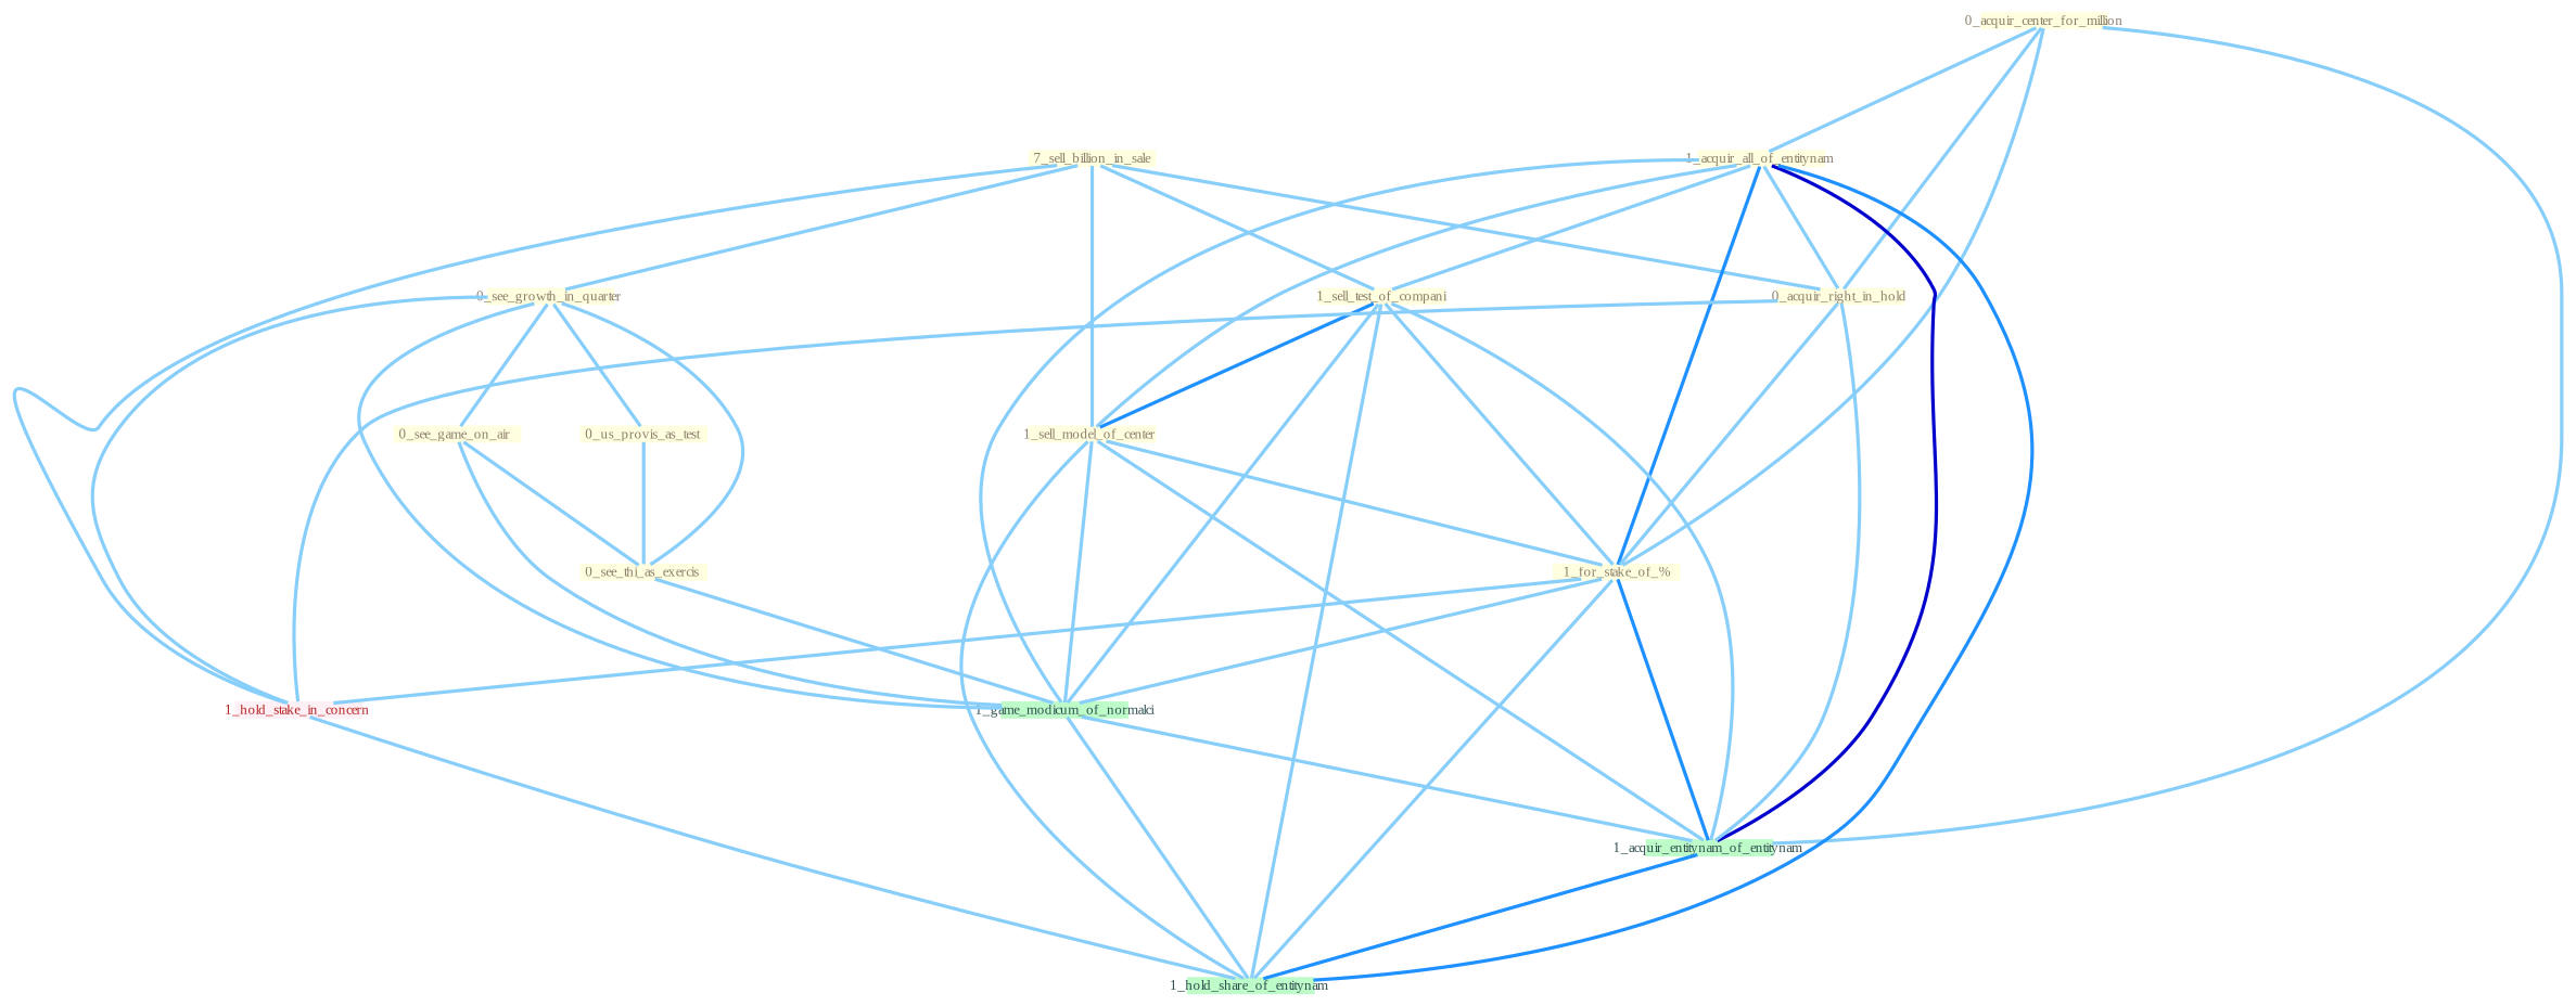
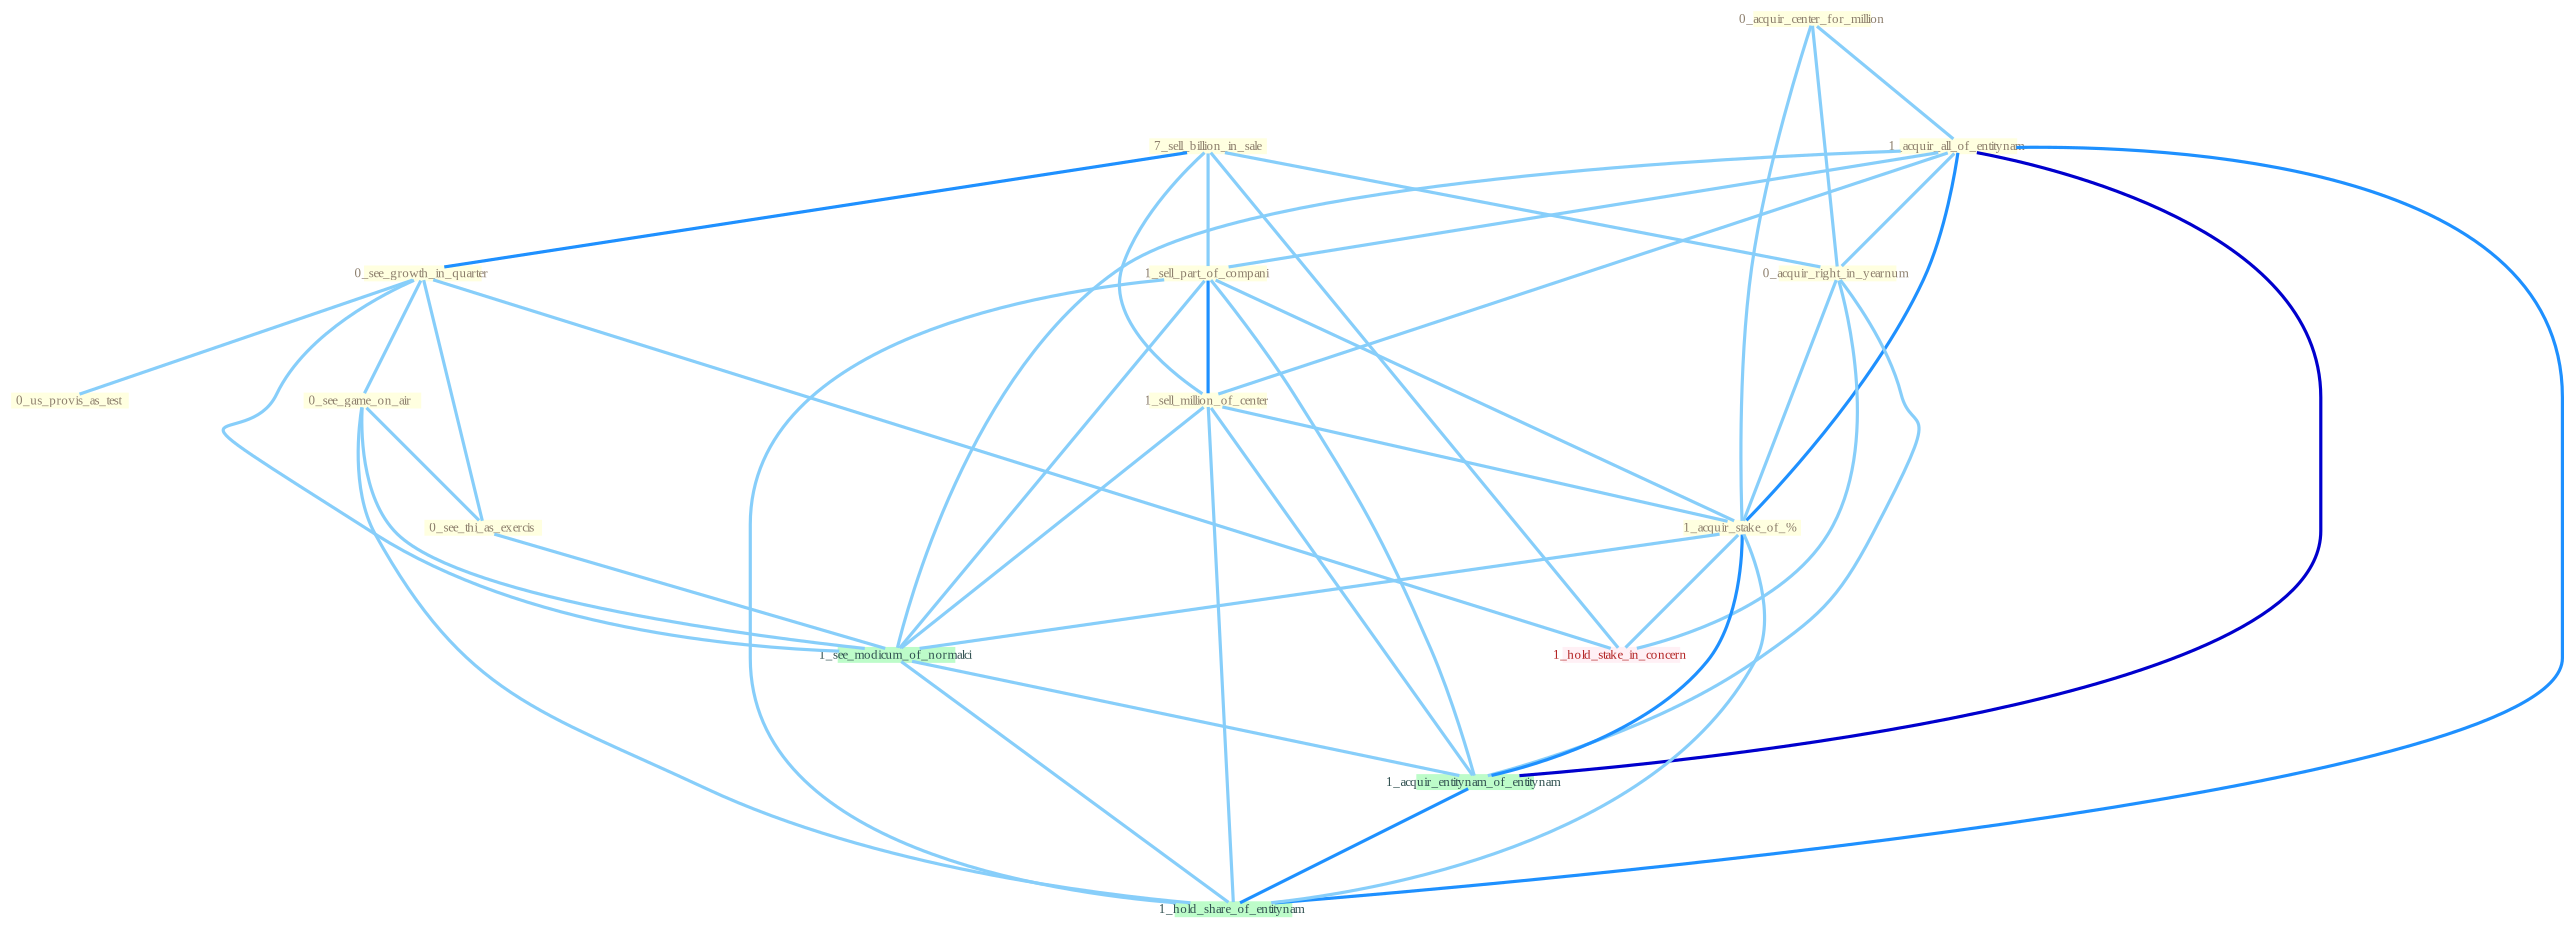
  graph {
    fontname="Liberation Serif"
    node [color="#ffffe0" fixedsize=true fontcolor="#8b7d6b" fontname="Liberation Serif" fontsize=4 shape=polygon style=filled]
    edge [color="#87cefa" fontname="Liberation Serif" w=1]
    "0_us_provis_as_test " [height=.06 width=.5]
    n2 [height=.06 label="7_sell_billion_in_sale" width=.5]
    "0_see_growth_in_quarter " [height=.06 width=.5]
    n4 [height=.06 label="0_acquir_center_for_million" width=.5]
    "1_acquir_all_of_entitynam " [height=.06 width=.5]
-   "1_sell_part_of_compani " [height=.06 width=.5 label="1_sell_test_of_compani"]
-   "1_sell_model_of_center " [height=.06 width=.5]
-   "0_acquir_right_in_yearnum " [height=.06 width=.5 label="0_acquir_right_in_hold"]
+   "1_sell_part_of_compani " [height=.06 width=.5]
+   "1_sell_model_of_center " [height=.06 width=.5 label="1_sell_million_of_center"]
+   "0_acquir_right_in_yearnum " [height=.06 width=.5]
    "0_see_game_on_air " [height=.06 width=.5]
-   "1_acquir_stake_of_% " [height=.06 width=.5 label="1_for_stake_of_%"]
+   "1_acquir_stake_of_% " [height=.06 width=.5]
    "0_see_thi_as_exercis " [height=.06 width=.5]
    "1_hold_stake_in_concern " [color="#fff0f5" fontcolor="#b22222" height=.06 width=.5]
-   "1_see_modicum_of_normalci " [color="#BDFCC9" fontcolor="#2f4f4f" height=.06 width=.5 label="1_game_modicum_of_normalci"]
+   "1_see_modicum_of_normalci " [color="#BDFCC9" fontcolor="#2f4f4f" height=.06 width=.5]
    "1_acquir_entitynam_of_entitynam " [color="#BDFCC9" fontcolor="#2f4f4f" height=.06 width=.5]
    "1_hold_share_of_entitynam " [color="#BDFCC9" fontcolor="#2f4f4f" height=.06 width=.5]
    subgraph sub_1 {
      "0_us_provis_as_test "
      n2
      "0_see_growth_in_quarter "
      n4
      "1_acquir_all_of_entitynam "
      "1_sell_part_of_compani "
      "1_sell_model_of_center "
      "0_acquir_right_in_yearnum "
      "0_see_game_on_air "
      "1_acquir_stake_of_% "
      "0_see_thi_as_exercis "
    }
    subgraph sub_2 {
      "1_hold_stake_in_concern "
    }
-   "0_us_provis_as_test " -- "0_see_thi_as_exercis "
-   n2 -- "0_see_growth_in_quarter "
+   n2 -- "0_see_growth_in_quarter " [color="#1e90ff"]
    n2 -- "1_sell_part_of_compani "
    n2 -- "1_sell_model_of_center "
    n2 -- "0_acquir_right_in_yearnum "
    n2 -- "1_hold_stake_in_concern "
    "0_see_growth_in_quarter " -- "0_us_provis_as_test "
    "0_see_growth_in_quarter " -- "0_see_game_on_air "
    "0_see_growth_in_quarter " -- "0_see_thi_as_exercis "
    "0_see_growth_in_quarter " -- "1_hold_stake_in_concern "
    "0_see_growth_in_quarter " -- "1_see_modicum_of_normalci "
    n4 -- "1_acquir_all_of_entitynam "
    n4 -- "0_acquir_right_in_yearnum "
    n4 -- "1_acquir_stake_of_% "
-   n4 -- "1_acquir_entitynam_of_entitynam "
    "1_acquir_all_of_entitynam " -- "1_sell_part_of_compani "
    "1_acquir_all_of_entitynam " -- "1_sell_model_of_center "
    "1_acquir_all_of_entitynam " -- "0_acquir_right_in_yearnum "
    "1_acquir_all_of_entitynam " -- "1_acquir_stake_of_% " [color="#1e90ff" w=2]
    "1_acquir_all_of_entitynam " -- "1_see_modicum_of_normalci "
    "1_acquir_all_of_entitynam " -- "1_acquir_entitynam_of_entitynam " [color="#0000cd" w=3]
    "1_acquir_all_of_entitynam " -- "1_hold_share_of_entitynam " [color="#1e90ff" w=2]
    "1_sell_part_of_compani " -- "1_sell_model_of_center " [color="#1e90ff" w=2]
    "1_sell_part_of_compani " -- "1_acquir_stake_of_% "
    "1_sell_part_of_compani " -- "1_see_modicum_of_normalci "
    "1_sell_part_of_compani " -- "1_acquir_entitynam_of_entitynam "
    "1_sell_part_of_compani " -- "1_hold_share_of_entitynam "
    "1_sell_model_of_center " -- "1_acquir_stake_of_% "
    "1_sell_model_of_center " -- "1_see_modicum_of_normalci "
    "1_sell_model_of_center " -- "1_acquir_entitynam_of_entitynam "
    "1_sell_model_of_center " -- "1_hold_share_of_entitynam "
    "0_acquir_right_in_yearnum " -- "1_acquir_stake_of_% "
    "0_acquir_right_in_yearnum " -- "1_hold_stake_in_concern "
    "0_acquir_right_in_yearnum " -- "1_acquir_entitynam_of_entitynam "
    "0_see_game_on_air " -- "0_see_thi_as_exercis "
    "0_see_game_on_air " -- "1_see_modicum_of_normalci "
    "1_acquir_stake_of_% " -- "1_hold_stake_in_concern "
    "1_acquir_stake_of_% " -- "1_see_modicum_of_normalci "
    "1_acquir_stake_of_% " -- "1_acquir_entitynam_of_entitynam " [color="#1e90ff" w=2]
    "1_acquir_stake_of_% " -- "1_hold_share_of_entitynam "
    "0_see_thi_as_exercis " -- "1_see_modicum_of_normalci "
-   "1_hold_stake_in_concern " -- "1_hold_share_of_entitynam "
+   "0_see_game_on_air " -- "1_hold_share_of_entitynam "
    "1_see_modicum_of_normalci " -- "1_acquir_entitynam_of_entitynam "
    "1_see_modicum_of_normalci " -- "1_hold_share_of_entitynam "
    "1_acquir_entitynam_of_entitynam " -- "1_hold_share_of_entitynam " [color="#1e90ff" w=2]
  }
